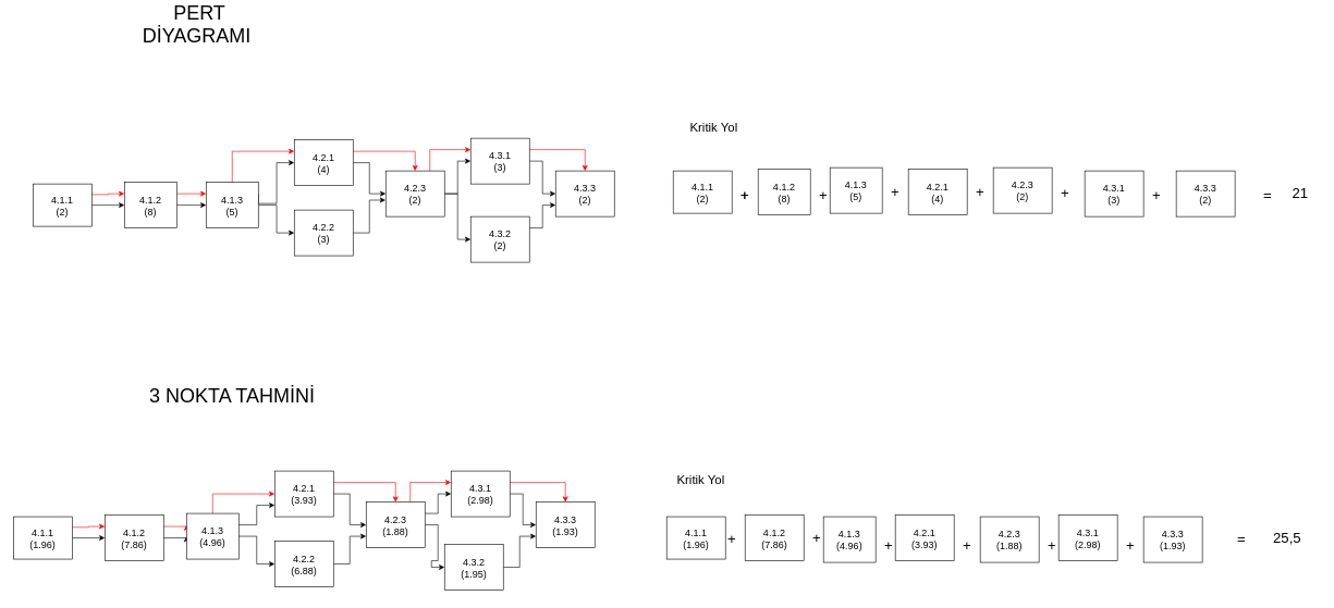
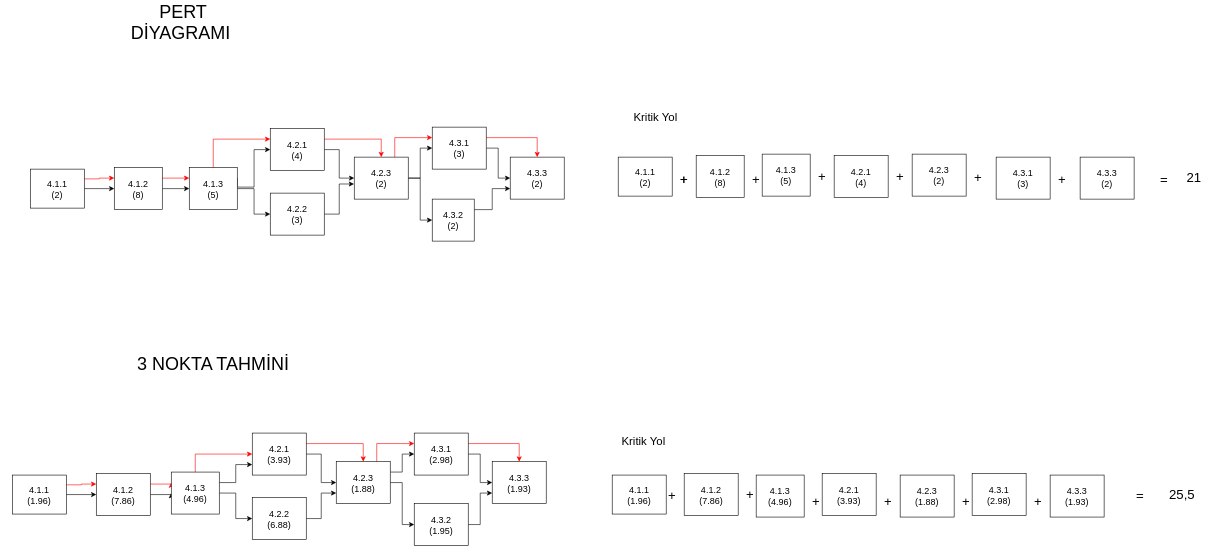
  <mxCell id="0" />
  <mxCell id="1" parent="0" />
  <mxCell id="2" value="PERT DİYAGRAMI&amp;nbsp;" style="text;html=1;strokeColor=none;fillColor=none;align=center;verticalAlign=middle;whiteSpace=wrap;rounded=0;fontSize=30;" parent="1" vertex="1"><mxGeometry x="275" y="20" width="60" height="30" as="geometry" /></mxCell>
  <mxCell id="3" style="edgeStyle=orthogonalEdgeStyle;rounded=0;orthogonalLoop=1;jettySize=auto;html=1;exitX=1;exitY=0.5;exitDx=0;exitDy=0;entryX=0;entryY=0.5;entryDx=0;entryDy=0;" parent="1" source="5" target="8" edge="1"><mxGeometry relative="1" as="geometry" /></mxCell>
  <mxCell id="4" style="edgeStyle=orthogonalEdgeStyle;rounded=0;orthogonalLoop=1;jettySize=auto;html=1;exitX=1;exitY=0.25;exitDx=0;exitDy=0;entryX=0;entryY=0.25;entryDx=0;entryDy=0;strokeColor=#ff0000;" parent="1" source="5" target="8" edge="1"><mxGeometry relative="1" as="geometry" /></mxCell>
  <mxCell id="5" value="4.1.1&lt;br&gt;(2)" style="rectangle;whiteSpace=wrap;html=1;fontSize=15;" parent="1" vertex="1"><mxGeometry x="50" y="280" width="90" height="65" as="geometry" /></mxCell>
  <mxCell id="6" style="edgeStyle=orthogonalEdgeStyle;rounded=0;orthogonalLoop=1;jettySize=auto;html=1;exitX=1;exitY=0.5;exitDx=0;exitDy=0;entryX=0;entryY=0.5;entryDx=0;entryDy=0;" parent="1" source="8" target="12" edge="1"><mxGeometry relative="1" as="geometry" /></mxCell>
  <mxCell id="7" style="edgeStyle=orthogonalEdgeStyle;rounded=0;orthogonalLoop=1;jettySize=auto;html=1;exitX=1;exitY=0.25;exitDx=0;exitDy=0;entryX=0;entryY=0.25;entryDx=0;entryDy=0;strokeColor=#ff0000;" parent="1" source="8" target="12" edge="1"><mxGeometry relative="1" as="geometry" /></mxCell>
  <mxCell id="8" value="4.1.2&lt;br&gt;(8)" style="rectangle;whiteSpace=wrap;html=1;fontSize=15;" parent="1" vertex="1"><mxGeometry x="190" y="277.5" width="80" height="70" as="geometry" /></mxCell>
  <mxCell id="9" style="edgeStyle=orthogonalEdgeStyle;rounded=0;orthogonalLoop=1;jettySize=auto;html=1;exitX=1;exitY=0.25;exitDx=0;exitDy=0;entryX=0;entryY=0.5;entryDx=0;entryDy=0;" parent="1" source="12" target="15" edge="1"><mxGeometry relative="1" as="geometry"><Array as="points"><mxPoint x="395" y="310" /><mxPoint x="423" y="310" /><mxPoint x="423" y="248" /></Array></mxGeometry></mxCell>
  <mxCell id="10" style="edgeStyle=orthogonalEdgeStyle;rounded=0;orthogonalLoop=1;jettySize=auto;html=1;exitX=1;exitY=0.5;exitDx=0;exitDy=0;entryX=0;entryY=0.5;entryDx=0;entryDy=0;" parent="1" source="12" target="17" edge="1"><mxGeometry relative="1" as="geometry"><Array as="points"><mxPoint x="423" y="313" /><mxPoint x="423" y="355" /></Array></mxGeometry></mxCell>
  <mxCell id="11" style="edgeStyle=orthogonalEdgeStyle;rounded=0;orthogonalLoop=1;jettySize=auto;html=1;exitX=0.5;exitY=0;exitDx=0;exitDy=0;entryX=0;entryY=0.25;entryDx=0;entryDy=0;strokeColor=#ff0000;" parent="1" source="12" target="15" edge="1"><mxGeometry relative="1" as="geometry" /></mxCell>
  <mxCell id="12" value="4.1.3&lt;br&gt;(5)" style="rectangle&#10;;whiteSpace=wrap;html=1;fontSize=15;" parent="1" vertex="1"><mxGeometry x="315" y="277.5" width="80" height="70" as="geometry" /></mxCell>
  <mxCell id="13" style="edgeStyle=orthogonalEdgeStyle;rounded=0;orthogonalLoop=1;jettySize=auto;html=1;exitX=1;exitY=0.5;exitDx=0;exitDy=0;entryX=0;entryY=0.5;entryDx=0;entryDy=0;" parent="1" source="15" target="21" edge="1"><mxGeometry relative="1" as="geometry" /></mxCell>
  <mxCell id="14" style="edgeStyle=orthogonalEdgeStyle;rounded=0;orthogonalLoop=1;jettySize=auto;html=1;exitX=1;exitY=0.25;exitDx=0;exitDy=0;entryX=0.5;entryY=0;entryDx=0;entryDy=0;strokeColor=#ff0000;" parent="1" source="15" target="21" edge="1"><mxGeometry relative="1" as="geometry" /></mxCell>
  <mxCell id="15" value="4.2.1&lt;br&gt;(4)" style="rectangle;whiteSpace=wrap;html=1;fontSize=15;" parent="1" vertex="1"><mxGeometry x="450" y="212.5" width="90" height="70" as="geometry" /></mxCell>
  <mxCell id="16" style="edgeStyle=orthogonalEdgeStyle;rounded=0;orthogonalLoop=1;jettySize=auto;html=1;exitX=1;exitY=0.5;exitDx=0;exitDy=0;entryX=-0.004;entryY=0.64;entryDx=0;entryDy=0;entryPerimeter=0;" parent="1" source="17" target="21" edge="1"><mxGeometry relative="1" as="geometry" /></mxCell>
  <mxCell id="17" value="4.2.2&lt;br&gt;(3)" style="rectangle&#10;;whiteSpace=wrap;html=1;fontSize=15;" parent="1" vertex="1"><mxGeometry x="450" y="320" width="90" height="70" as="geometry" /></mxCell>
  <mxCell id="18" style="edgeStyle=orthogonalEdgeStyle;rounded=0;orthogonalLoop=1;jettySize=auto;html=1;exitX=1;exitY=0.5;exitDx=0;exitDy=0;entryX=0;entryY=0.5;entryDx=0;entryDy=0;" parent="1" source="21" target="24" edge="1"><mxGeometry relative="1" as="geometry" /></mxCell>
  <mxCell id="19" style="edgeStyle=orthogonalEdgeStyle;rounded=0;orthogonalLoop=1;jettySize=auto;html=1;exitX=1;exitY=0.5;exitDx=0;exitDy=0;entryX=0;entryY=0.5;entryDx=0;entryDy=0;" parent="1" source="21" target="26" edge="1"><mxGeometry relative="1" as="geometry" /></mxCell>
  <mxCell id="20" style="edgeStyle=orthogonalEdgeStyle;rounded=0;orthogonalLoop=1;jettySize=auto;html=1;exitX=0.75;exitY=0;exitDx=0;exitDy=0;entryX=0;entryY=0.25;entryDx=0;entryDy=0;strokeColor=#ff0000;" parent="1" source="21" target="24" edge="1"><mxGeometry relative="1" as="geometry" /></mxCell>
  <mxCell id="21" value="4.2.3&lt;br&gt;(2)" style="rectangle;whiteSpace=wrap;html=1;fontSize=15;" parent="1" vertex="1"><mxGeometry x="590" y="260" width="90" height="70" as="geometry" /></mxCell>
  <mxCell id="22" style="edgeStyle=orthogonalEdgeStyle;rounded=0;orthogonalLoop=1;jettySize=auto;html=1;exitX=1;exitY=0.5;exitDx=0;exitDy=0;" parent="1" source="24" target="27" edge="1"><mxGeometry relative="1" as="geometry" /></mxCell>
  <mxCell id="23" style="edgeStyle=orthogonalEdgeStyle;rounded=0;orthogonalLoop=1;jettySize=auto;html=1;exitX=1;exitY=0.25;exitDx=0;exitDy=0;entryX=0.5;entryY=0;entryDx=0;entryDy=0;strokeColor=#ff0000;" parent="1" source="24" target="27" edge="1"><mxGeometry relative="1" as="geometry" /></mxCell>
  <mxCell id="24" value="4.3.1&lt;br&gt;(3)" style="rectangle;whiteSpace=wrap;html=1;fontSize=15;" parent="1" vertex="1"><mxGeometry x="720" y="210" width="90" height="70" as="geometry" /></mxCell>
  <mxCell id="25" style="edgeStyle=orthogonalEdgeStyle;rounded=0;orthogonalLoop=1;jettySize=auto;html=1;exitX=1;exitY=0.25;exitDx=0;exitDy=0;entryX=0;entryY=0.75;entryDx=0;entryDy=0;" parent="1" source="26" target="27" edge="1"><mxGeometry relative="1" as="geometry" /></mxCell>
- <mxCell id="26" value="4.3.2&lt;br&gt;(2)" style="rectangle;whiteSpace=wrap;html=1;fontSize=15;" parent="1" vertex="1"><mxGeometry x="720" y="330" width="90" height="70" as="geometry" /></mxCell>
+ <mxCell id="26" value="4.3.2&lt;br&gt;(2)" style="rectangle;whiteSpace=wrap;html=1;fontSize=15;" parent="1" vertex="1"><mxGeometry x="720" y="330" width="70" height="70" as="geometry" /></mxCell>
  <mxCell id="27" value="4.3.3&lt;br&gt;(2)" style="rectangle&#10;;whiteSpace=wrap;html=1;fontSize=15;" parent="1" vertex="1"><mxGeometry x="850" y="260" width="90" height="70" as="geometry" /></mxCell>
  <mxCell id="28" value="&lt;font style=&quot;font-size: 19px;&quot;&gt;Kritik Yol&amp;nbsp;&lt;/font&gt;" style="text;html=1;strokeColor=none;fillColor=none;align=center;verticalAlign=middle;whiteSpace=wrap;rounded=0;fontSize=15;" parent="1" vertex="1"><mxGeometry x="1030" y="180" width="130" height="30" as="geometry" /></mxCell>
  <mxCell id="29" value="&lt;font style=&quot;font-size: 30px;&quot;&gt;3 NOKTA TAHMİNİ&lt;/font&gt;" style="text;html=1;strokeColor=none;fillColor=none;align=center;verticalAlign=middle;whiteSpace=wrap;rounded=0;fontSize=30;" parent="1" vertex="1"><mxGeometry x="220" y="590" width="270" height="30" as="geometry" /></mxCell>
  <mxCell id="30" value="&lt;font style=&quot;font-size: 19px;&quot;&gt;Kritik Yol&amp;nbsp;&lt;/font&gt;" style="text;html=1;strokeColor=none;fillColor=none;align=center;verticalAlign=middle;whiteSpace=wrap;rounded=0;fontSize=15;" parent="1" vertex="1"><mxGeometry x="1010" y="720" width="130" height="30" as="geometry" /></mxCell>
  <mxCell id="31" style="edgeStyle=orthogonalEdgeStyle;rounded=0;orthogonalLoop=1;jettySize=auto;html=1;exitX=1;exitY=0.5;exitDx=0;exitDy=0;entryX=0;entryY=0.5;entryDx=0;entryDy=0;strokeColor=#000000;" parent="1" source="33" target="36" edge="1"><mxGeometry relative="1" as="geometry" /></mxCell>
  <mxCell id="32" style="edgeStyle=orthogonalEdgeStyle;rounded=0;orthogonalLoop=1;jettySize=auto;html=1;exitX=1;exitY=0.25;exitDx=0;exitDy=0;entryX=0;entryY=0.25;entryDx=0;entryDy=0;strokeColor=#ff0000;" parent="1" source="33" target="36" edge="1"><mxGeometry relative="1" as="geometry" /></mxCell>
  <mxCell id="33" value="4.1.1&lt;br&gt;(1.96)" style="rectangle;whiteSpace=wrap;html=1;fontSize=15;" parent="1" vertex="1"><mxGeometry x="20" y="790" width="90" height="65" as="geometry" /></mxCell>
  <mxCell id="34" style="edgeStyle=orthogonalEdgeStyle;rounded=0;orthogonalLoop=1;jettySize=auto;html=1;exitX=1;exitY=0.5;exitDx=0;exitDy=0;entryX=0;entryY=0.5;entryDx=0;entryDy=0;strokeColor=#000000;" parent="1" source="36" target="40" edge="1"><mxGeometry relative="1" as="geometry" /></mxCell>
  <mxCell id="35" style="edgeStyle=orthogonalEdgeStyle;rounded=0;orthogonalLoop=1;jettySize=auto;html=1;exitX=1;exitY=0.25;exitDx=0;exitDy=0;entryX=0;entryY=0.25;entryDx=0;entryDy=0;strokeColor=#ff0000;" parent="1" source="36" target="40" edge="1"><mxGeometry relative="1" as="geometry" /></mxCell>
  <mxCell id="36" value="4.1.2&lt;br&gt;(7.86)" style="rectangle;whiteSpace=wrap;html=1;fontSize=15;" parent="1" vertex="1"><mxGeometry x="160" y="787.5" width="90" height="70" as="geometry" /></mxCell>
  <mxCell id="37" style="edgeStyle=orthogonalEdgeStyle;rounded=0;orthogonalLoop=1;jettySize=auto;html=1;exitX=1;exitY=0.25;exitDx=0;exitDy=0;entryX=0;entryY=0.75;entryDx=0;entryDy=0;strokeColor=#000000;" parent="1" source="40" target="43" edge="1"><mxGeometry relative="1" as="geometry" /></mxCell>
  <mxCell id="38" style="edgeStyle=orthogonalEdgeStyle;rounded=0;orthogonalLoop=1;jettySize=auto;html=1;exitX=1;exitY=0.5;exitDx=0;exitDy=0;entryX=0;entryY=0.5;entryDx=0;entryDy=0;strokeColor=#000000;" parent="1" source="40" target="45" edge="1"><mxGeometry relative="1" as="geometry" /></mxCell>
  <mxCell id="39" style="edgeStyle=orthogonalEdgeStyle;rounded=0;orthogonalLoop=1;jettySize=auto;html=1;exitX=0.5;exitY=0;exitDx=0;exitDy=0;strokeColor=#ff0000;" parent="1" source="40" target="43" edge="1"><mxGeometry relative="1" as="geometry" /></mxCell>
  <mxCell id="40" value="4.1.3&lt;br&gt;(4.96)" style="rectangle&#10;;whiteSpace=wrap;html=1;fontSize=15;" parent="1" vertex="1"><mxGeometry x="285" y="785" width="80" height="70" as="geometry" /></mxCell>
  <mxCell id="41" style="edgeStyle=orthogonalEdgeStyle;rounded=0;orthogonalLoop=1;jettySize=auto;html=1;exitX=1;exitY=0.5;exitDx=0;exitDy=0;entryX=0;entryY=0.5;entryDx=0;entryDy=0;strokeColor=#000000;" parent="1" source="43" target="49" edge="1"><mxGeometry relative="1" as="geometry" /></mxCell>
  <mxCell id="42" style="edgeStyle=orthogonalEdgeStyle;rounded=0;orthogonalLoop=1;jettySize=auto;html=1;exitX=1;exitY=0.25;exitDx=0;exitDy=0;entryX=0.5;entryY=0;entryDx=0;entryDy=0;strokeColor=#ff0000;" parent="1" source="43" target="49" edge="1"><mxGeometry relative="1" as="geometry" /></mxCell>
  <mxCell id="43" value="4.2.1&lt;br&gt;(3.93)" style="rectangle;whiteSpace=wrap;html=1;fontSize=15;" parent="1" vertex="1"><mxGeometry x="420" y="720" width="90" height="70" as="geometry" /></mxCell>
  <mxCell id="44" style="edgeStyle=orthogonalEdgeStyle;rounded=0;orthogonalLoop=1;jettySize=auto;html=1;exitX=1;exitY=0.5;exitDx=0;exitDy=0;entryX=0;entryY=0.75;entryDx=0;entryDy=0;strokeColor=#000000;" parent="1" source="45" target="49" edge="1"><mxGeometry relative="1" as="geometry" /></mxCell>
  <mxCell id="45" value="4.2.2&lt;br&gt;(6.88)" style="rectangle&#10;;whiteSpace=wrap;html=1;fontSize=15;" parent="1" vertex="1"><mxGeometry x="420" y="827.5" width="90" height="70" as="geometry" /></mxCell>
  <mxCell id="46" style="edgeStyle=orthogonalEdgeStyle;rounded=0;orthogonalLoop=1;jettySize=auto;html=1;exitX=1;exitY=0.25;exitDx=0;exitDy=0;entryX=0;entryY=0.5;entryDx=0;entryDy=0;strokeColor=#000000;" parent="1" source="49" target="52" edge="1"><mxGeometry relative="1" as="geometry" /></mxCell>
  <mxCell id="47" style="edgeStyle=orthogonalEdgeStyle;rounded=0;orthogonalLoop=1;jettySize=auto;html=1;exitX=1;exitY=0.5;exitDx=0;exitDy=0;entryX=0;entryY=0.5;entryDx=0;entryDy=0;strokeColor=#000000;" parent="1" source="49" target="54" edge="1"><mxGeometry relative="1" as="geometry" /></mxCell>
  <mxCell id="48" style="edgeStyle=orthogonalEdgeStyle;rounded=0;orthogonalLoop=1;jettySize=auto;html=1;exitX=0.75;exitY=0;exitDx=0;exitDy=0;entryX=0;entryY=0.25;entryDx=0;entryDy=0;strokeColor=#ff0000;" parent="1" source="49" target="52" edge="1"><mxGeometry relative="1" as="geometry" /></mxCell>
  <mxCell id="49" value="4.2.3&lt;br&gt;(1.88)" style="rectangle;whiteSpace=wrap;html=1;fontSize=15;" parent="1" vertex="1"><mxGeometry x="560" y="767.5" width="90" height="70" as="geometry" /></mxCell>
  <mxCell id="50" style="edgeStyle=orthogonalEdgeStyle;rounded=0;orthogonalLoop=1;jettySize=auto;html=1;exitX=1;exitY=0.5;exitDx=0;exitDy=0;entryX=0;entryY=0.5;entryDx=0;entryDy=0;strokeColor=#000000;" parent="1" source="52" target="55" edge="1"><mxGeometry relative="1" as="geometry" /></mxCell>
  <mxCell id="51" style="edgeStyle=orthogonalEdgeStyle;rounded=0;orthogonalLoop=1;jettySize=auto;html=1;exitX=1;exitY=0.25;exitDx=0;exitDy=0;entryX=0.5;entryY=0;entryDx=0;entryDy=0;strokeColor=#ff0000;" parent="1" source="52" target="55" edge="1"><mxGeometry relative="1" as="geometry" /></mxCell>
  <mxCell id="52" value="4.3.1&lt;br&gt;(2.98)" style="rectangle;whiteSpace=wrap;html=1;fontSize=15;" parent="1" vertex="1"><mxGeometry x="690" y="720" width="90" height="70" as="geometry" /></mxCell>
  <mxCell id="53" style="edgeStyle=orthogonalEdgeStyle;rounded=0;orthogonalLoop=1;jettySize=auto;html=1;exitX=1;exitY=0.5;exitDx=0;exitDy=0;entryX=0;entryY=0.75;entryDx=0;entryDy=0;strokeColor=#000000;" parent="1" source="54" target="55" edge="1"><mxGeometry relative="1" as="geometry" /></mxCell>
- <mxCell id="54" value="4.3.2&lt;br&gt;(1.95)" style="rectangle;whiteSpace=wrap;html=1;fontSize=15;" parent="1" vertex="1"><mxGeometry x="680" y="832.5" width="90" height="70" as="geometry" /></mxCell>
+ <mxCell id="54" value="4.3.2&lt;br&gt;(1.95)" style="rectangle;whiteSpace=wrap;html=1;fontSize=15;" parent="1" vertex="1"><mxGeometry x="690" y="837.5" width="90" height="70" as="geometry" /></mxCell>
  <mxCell id="55" value="4.3.3&lt;br&gt;(1.93)" style="rectangle&#10;;whiteSpace=wrap;html=1;fontSize=15;" parent="1" vertex="1"><mxGeometry x="820" y="767.5" width="90" height="70" as="geometry" /></mxCell>
  <mxCell id="56" value="4.1.1&lt;br&gt;(2)" style="rectangle;whiteSpace=wrap;html=1;fontSize=15;" parent="1" vertex="1"><mxGeometry x="1030" y="260" width="90" height="65" as="geometry" /></mxCell>
  <mxCell id="57" value="4.1.2&lt;br&gt;(8)" style="rectangle;whiteSpace=wrap;html=1;fontSize=15;" parent="1" vertex="1"><mxGeometry x="1160" y="257.5" width="80" height="70" as="geometry" /></mxCell>
  <mxCell id="58" value="4.1.3&lt;br&gt;(5)" style="rectangle&#10;;whiteSpace=wrap;html=1;fontSize=15;" parent="1" vertex="1"><mxGeometry x="1270" y="255" width="80" height="70" as="geometry" /></mxCell>
  <mxCell id="59" value="4.2.1&lt;br&gt;(4)" style="rectangle;whiteSpace=wrap;html=1;fontSize=15;" parent="1" vertex="1"><mxGeometry x="1390" y="257.5" width="90" height="70" as="geometry" /></mxCell>
  <mxCell id="60" value="4.2.3&lt;br&gt;(2)" style="rectangle;whiteSpace=wrap;html=1;fontSize=15;" parent="1" vertex="1"><mxGeometry x="1520" y="255" width="90" height="70" as="geometry" /></mxCell>
  <mxCell id="61" value="4.3.1&lt;br&gt;(3)" style="rectangle;whiteSpace=wrap;html=1;fontSize=15;" parent="1" vertex="1"><mxGeometry x="1660" y="260" width="90" height="70" as="geometry" /></mxCell>
  <mxCell id="62" value="4.3.3&lt;br&gt;(2)" style="rectangle&#10;;whiteSpace=wrap;html=1;fontSize=15;" parent="1" vertex="1"><mxGeometry x="1800" y="260" width="90" height="70" as="geometry" /></mxCell>
  <mxCell id="63" value="&lt;font style=&quot;font-size: 22px;&quot;&gt;+&lt;/font&gt;" style="text;html=1;strokeColor=none;fillColor=none;align=center;verticalAlign=middle;whiteSpace=wrap;rounded=0;" parent="1" vertex="1"><mxGeometry x="1110" y="282.5" width="60" height="30" as="geometry" /></mxCell>
  <mxCell id="64" value="&lt;font style=&quot;font-size: 22px;&quot;&gt;+&lt;/font&gt;" style="text;html=1;strokeColor=none;fillColor=none;align=center;verticalAlign=middle;whiteSpace=wrap;rounded=0;" parent="1" vertex="1"><mxGeometry x="1110" y="282.5" width="60" height="30" as="geometry" /></mxCell>
  <mxCell id="65" value="&lt;font style=&quot;font-size: 22px;&quot;&gt;+&lt;/font&gt;" style="text;html=1;strokeColor=none;fillColor=none;align=center;verticalAlign=middle;whiteSpace=wrap;rounded=0;" parent="1" vertex="1"><mxGeometry x="1230" y="282.5" width="60" height="30" as="geometry" /></mxCell>
  <mxCell id="66" value="&lt;font style=&quot;font-size: 22px;&quot;&gt;+&lt;/font&gt;" style="text;html=1;strokeColor=none;fillColor=none;align=center;verticalAlign=middle;whiteSpace=wrap;rounded=0;" parent="1" vertex="1"><mxGeometry x="1340" y="277.5" width="60" height="30" as="geometry" /></mxCell>
  <mxCell id="67" value="&lt;font style=&quot;font-size: 22px;&quot;&gt;+&lt;/font&gt;" style="text;html=1;strokeColor=none;fillColor=none;align=center;verticalAlign=middle;whiteSpace=wrap;rounded=0;" parent="1" vertex="1"><mxGeometry x="1470" y="277.5" width="60" height="30" as="geometry" /></mxCell>
  <mxCell id="68" value="&lt;font style=&quot;font-size: 22px;&quot;&gt;+&lt;/font&gt;" style="text;html=1;strokeColor=none;fillColor=none;align=center;verticalAlign=middle;whiteSpace=wrap;rounded=0;" parent="1" vertex="1"><mxGeometry x="1600" y="280" width="60" height="30" as="geometry" /></mxCell>
  <mxCell id="69" value="&lt;font style=&quot;font-size: 22px;&quot;&gt;+&lt;/font&gt;" style="text;html=1;strokeColor=none;fillColor=none;align=center;verticalAlign=middle;whiteSpace=wrap;rounded=0;" parent="1" vertex="1"><mxGeometry x="1740" y="282.5" width="60" height="30" as="geometry" /></mxCell>
  <mxCell id="70" value="=&lt;br&gt;" style="text;html=1;strokeColor=none;fillColor=none;align=center;verticalAlign=middle;whiteSpace=wrap;rounded=0;fontSize=22;" parent="1" vertex="1"><mxGeometry x="1910" y="282.5" width="60" height="30" as="geometry" /></mxCell>
  <mxCell id="71" value="21" style="text;html=1;strokeColor=none;fillColor=none;align=center;verticalAlign=middle;whiteSpace=wrap;rounded=0;fontSize=22;" parent="1" vertex="1"><mxGeometry x="1960" y="280" width="60" height="30" as="geometry" /></mxCell>
  <mxCell id="72" value="4.1.1&lt;br&gt;(1.96)" style="rectangle;whiteSpace=wrap;html=1;fontSize=15;" parent="1" vertex="1"><mxGeometry x="1020" y="790" width="90" height="65" as="geometry" /></mxCell>
  <mxCell id="73" value="4.1.2&lt;br&gt;(7.86)" style="rectangle;whiteSpace=wrap;html=1;fontSize=15;" parent="1" vertex="1"><mxGeometry x="1140" y="787.5" width="90" height="70" as="geometry" /></mxCell>
  <mxCell id="74" value="4.1.3&lt;br&gt;(4.96)" style="rectangle&#10;;whiteSpace=wrap;html=1;fontSize=15;" parent="1" vertex="1"><mxGeometry x="1260" y="790" width="80" height="70" as="geometry" /></mxCell>
  <mxCell id="75" value="4.2.1&lt;br&gt;(3.93)" style="rectangle;whiteSpace=wrap;html=1;fontSize=15;" parent="1" vertex="1"><mxGeometry x="1370" y="787.5" width="90" height="70" as="geometry" /></mxCell>
  <mxCell id="76" value="4.2.3&lt;br&gt;(1.88)" style="rectangle;whiteSpace=wrap;html=1;fontSize=15;" parent="1" vertex="1"><mxGeometry x="1500" y="790" width="90" height="70" as="geometry" /></mxCell>
  <mxCell id="77" value="4.3.1&lt;br&gt;(2.98)" style="rectangle;whiteSpace=wrap;html=1;fontSize=15;" parent="1" vertex="1"><mxGeometry x="1620" y="787.5" width="90" height="70" as="geometry" /></mxCell>
  <mxCell id="78" value="4.3.3&lt;br&gt;(1.93)" style="rectangle&#10;;whiteSpace=wrap;html=1;fontSize=15;" parent="1" vertex="1"><mxGeometry x="1750" y="790" width="90" height="70" as="geometry" /></mxCell>
  <mxCell id="79" value="=&lt;br&gt;" style="text;html=1;strokeColor=none;fillColor=none;align=center;verticalAlign=middle;whiteSpace=wrap;rounded=0;fontSize=22;" parent="1" vertex="1"><mxGeometry x="1870" y="810" width="60" height="30" as="geometry" /></mxCell>
  <mxCell id="80" value="&lt;font style=&quot;font-size: 22px;&quot;&gt;+&lt;/font&gt;" style="text;html=1;strokeColor=none;fillColor=none;align=center;verticalAlign=middle;whiteSpace=wrap;rounded=0;" parent="1" vertex="1"><mxGeometry x="1700" y="820" width="60" height="30" as="geometry" /></mxCell>
  <mxCell id="81" value="&lt;font style=&quot;font-size: 22px;&quot;&gt;+&lt;/font&gt;" style="text;html=1;strokeColor=none;fillColor=none;align=center;verticalAlign=middle;whiteSpace=wrap;rounded=0;" parent="1" vertex="1"><mxGeometry x="1580" y="820" width="60" height="30" as="geometry" /></mxCell>
  <mxCell id="82" value="&lt;font style=&quot;font-size: 22px;&quot;&gt;+&lt;/font&gt;" style="text;html=1;strokeColor=none;fillColor=none;align=center;verticalAlign=middle;whiteSpace=wrap;rounded=0;" parent="1" vertex="1"><mxGeometry x="1450" y="820" width="60" height="30" as="geometry" /></mxCell>
  <mxCell id="83" value="&lt;font style=&quot;font-size: 22px;&quot;&gt;+&lt;/font&gt;" style="text;html=1;strokeColor=none;fillColor=none;align=center;verticalAlign=middle;whiteSpace=wrap;rounded=0;" parent="1" vertex="1"><mxGeometry x="1330" y="820" width="60" height="30" as="geometry" /></mxCell>
  <mxCell id="84" value="&lt;font style=&quot;font-size: 22px;&quot;&gt;+&lt;/font&gt;" style="text;html=1;strokeColor=none;fillColor=none;align=center;verticalAlign=middle;whiteSpace=wrap;rounded=0;" parent="1" vertex="1"><mxGeometry x="1220" y="807.5" width="60" height="30" as="geometry" /></mxCell>
  <mxCell id="85" value="&lt;font style=&quot;font-size: 22px;&quot;&gt;+&lt;/font&gt;" style="text;html=1;strokeColor=none;fillColor=none;align=center;verticalAlign=middle;whiteSpace=wrap;rounded=0;" parent="1" vertex="1"><mxGeometry x="1090" y="810" width="60" height="30" as="geometry" /></mxCell>
  <mxCell id="86" value="25,5" style="text;html=1;strokeColor=none;fillColor=none;align=center;verticalAlign=middle;whiteSpace=wrap;rounded=0;fontSize=22;" parent="1" vertex="1"><mxGeometry x="1940" y="807.5" width="60" height="30" as="geometry" /></mxCell>
